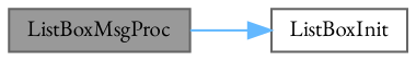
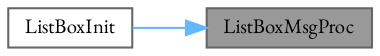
  digraph {
    rankdir=RL
    fontname="EB Garamond"
    node [fontname="EB Garamond" fontsize=10 shape=box style=filled]
    n1 [color=gray40 fillcolor=grey60 fontcolor=black height=0.2 label=ListBoxMsgProc width=0.4]
    n2 [color=grey40 fillcolor=white height=0.2 label=ListBoxInit width=0.4]
-   n2 -> n1 [color=steelblue1 dir=back fontname="EB Garamond" fontsize=10 labelfontname=Helvetica labelfontsize=10 style=solid]
+   n1 -> n2 [color=steelblue1 dir=back fontname="EB Garamond" fontsize=10 labelfontname=Helvetica labelfontsize=10 style=solid]
  }
